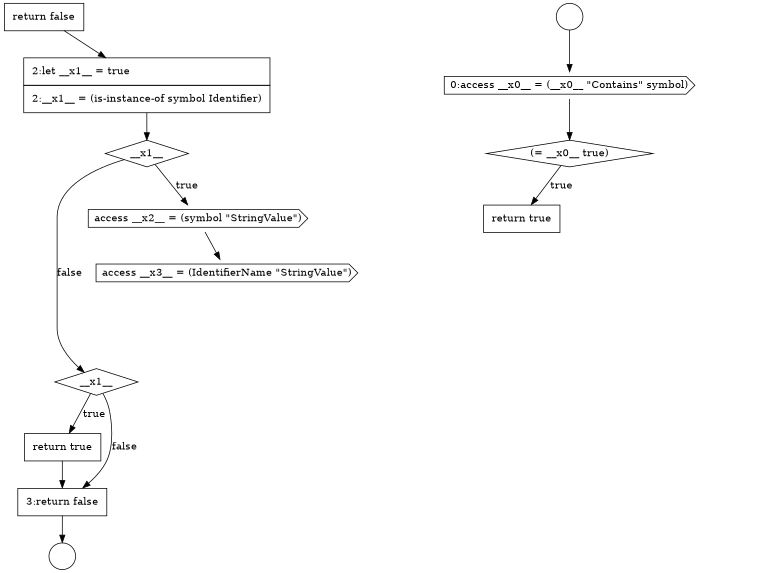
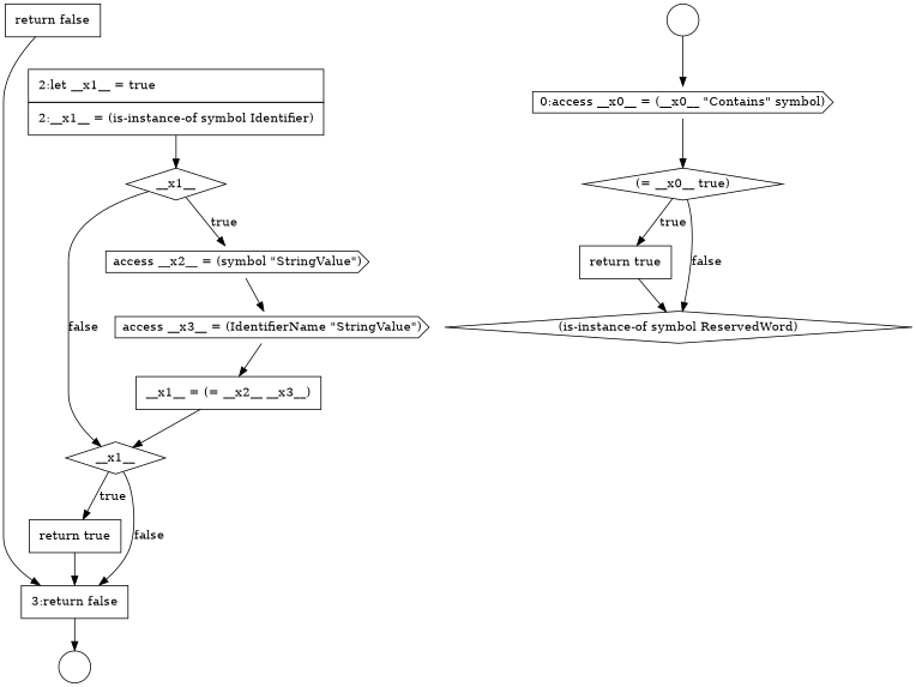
  digraph {
    node [color=black fillcolor=white shape=none style=filled]
    edge [color=black]
    n1 [label=<<font color="black">__x1__</font>> shape=diamond]
    n2 [label=<<font color="black">     <table border="0" cellborder="1" cellspacing="0" cellpadding="10">       <tr><td align="left">return true</td></tr>     </table>   </font>> margin=0]
    n3 [label=<<font color="black">     <table border="0" cellborder="1" cellspacing="0" cellpadding="10">       <tr><td align="left">3:return false</td></tr>     </table>   </font>> margin=0]
    n4 [label=" " shape=circle]
    n5 [label=<<font color="black">__x1__</font>> shape=diamond]
    n6 [label=<<font color="black">access __x2__ = (symbol &quot;StringValue&quot;)</font>> shape=cds]
    n7 [label=<<font color="black">access __x3__ = (IdentifierName &quot;StringValue&quot;)</font>> shape=cds]
    n8 [label=<<font color="black">     <table border="0" cellborder="1" cellspacing="0" cellpadding="10">       <tr><td align="left">2:let __x1__ = true</td></tr>       <tr><td align="left">2:__x1__ = (is-instance-of symbol Identifier)</td></tr>     </table>   </font>> margin=0]
    n9 [label=<<font color="black">0:access __x0__ = (__x0__ &quot;Contains&quot; symbol)</font>> shape=cds]
    n10 [label=<<font color="black">(= __x0__ true)</font>> shape=diamond]
    n11 [label=<<font color="black">     <table border="0" cellborder="1" cellspacing="0" cellpadding="10">       <tr><td align="left">return true</td></tr>     </table>   </font>> margin=0]
+   n12 [label=<<font color="black">(is-instance-of symbol ReservedWord)</font>> shape=diamond]
+   n13 [label=<<font color="black">     <table border="0" cellborder="1" cellspacing="0" cellpadding="10">       <tr><td align="left">__x1__ = (= __x2__ __x3__)</td></tr>     </table>   </font>> margin=0]
    n14 [label=<<font color="black">     <table border="0" cellborder="1" cellspacing="0" cellpadding="10">       <tr><td align="left">return false</td></tr>     </table>   </font>> margin=0]
    n15 [label=" " shape=circle]
    n1 -> n2 [label=<<font color="black">true</font>>]
    n1 -> n3 [label=<<font color="black">false</font>>]
    n2 -> n3
    n3 -> n4
    n5 -> n1 [label=<<font color="black">false</font>>]
    n5 -> n6 [label=<<font color="black">true</font>>]
    n6 -> n7
+   n7 -> n13
    n8 -> n5
    n9 -> n10
    n10 -> n11 [label=<<font color="black">true</font>>]
-   n14 -> n8
+   n10 -> n12 [label=<<font color="black">false</font>>]
+   n11 -> n12
+   n13 -> n1
+   n14 -> n3
    n15 -> n9
  }
